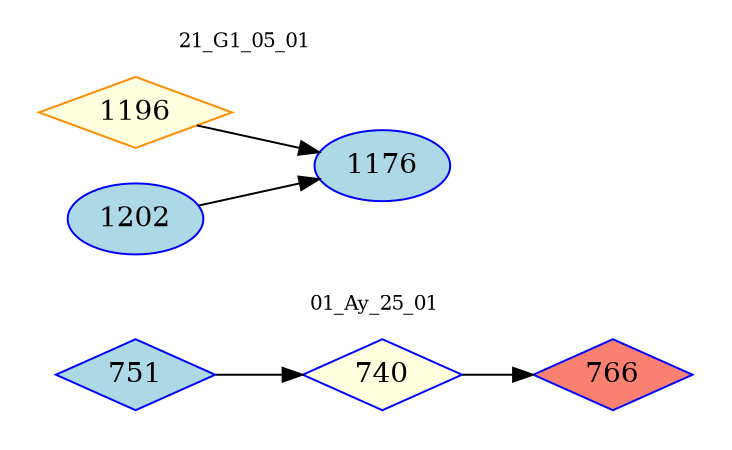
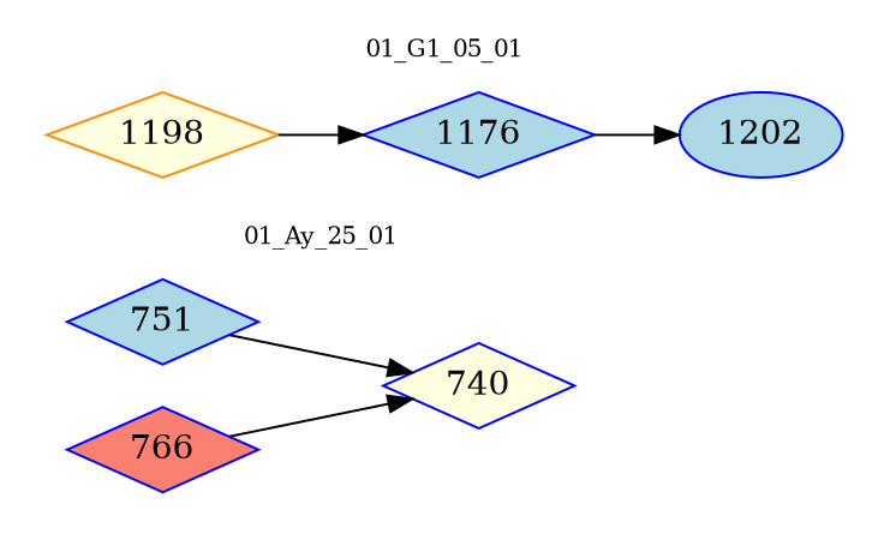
  digraph {
    rankdir=LR
    node [color=blue fillcolor=lightblue shape=diamond style=filled]
    edge [color=black]
    n1 [label=751]
    n2 [fillcolor=lightyellow label=740]
    n3 [fillcolor=salmon label=766]
-   n4 [color=darkorange fillcolor=lightyellow label=1196]
-   n5 [label=1176 shape=ellipse]
+   n4 [color=darkorange fillcolor=lightyellow label=1198]
+   n5 [label=1176]
    n6 [label=1202 shape=ellipse]
    subgraph cluster_1 {
      color=white
      fontsize=10
      label="01_Ay_25_01"
      n1
      n2
      n3
    }
    subgraph cluster_2 {
      color=white
      fontsize=10
-     label="21_G1_05_01"
+     label="01_G1_05_01"
      n4
      n5
      n6
    }
    n1 -> n2
-   n2 -> n3
+   n3 -> n2
    n4 -> n5
-   n6 -> n5
+   n5 -> n6
  }
